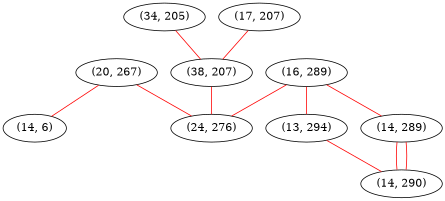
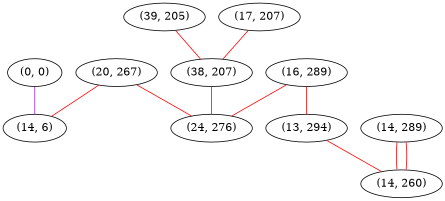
  graph {
    edge [color=red weight=1]
    n1 [label="(20, 267)"]
    n2 [label="(14, 6)"]
    "(24, 276)"
    "(13, 294)"
-   "(14, 290)"
-   "(39, 205)" [label="(34, 205)"]
+   "(14, 290)" [label="(14, 260)"]
+   "(0, 0)"
+   "(39, 205)"
    "(38, 207)"
    "(16, 289)"
    "(14, 289)"
    n11 [label="(17, 207)"]
    n1 -- n2
    n1 -- "(24, 276)"
    "(13, 294)" -- "(14, 290)"
+   "(0, 0)" -- n2 [color=purple weight=4]
    "(39, 205)" -- "(38, 207)"
    "(38, 207)" -- "(24, 276)"
    "(16, 289)" -- "(24, 276)"
    "(16, 289)" -- "(13, 294)"
-   "(16, 289)" -- "(14, 289)"
    "(14, 289)" -- "(14, 290)"
    "(14, 289)" -- "(14, 290)"
    n11 -- "(38, 207)"
  }
